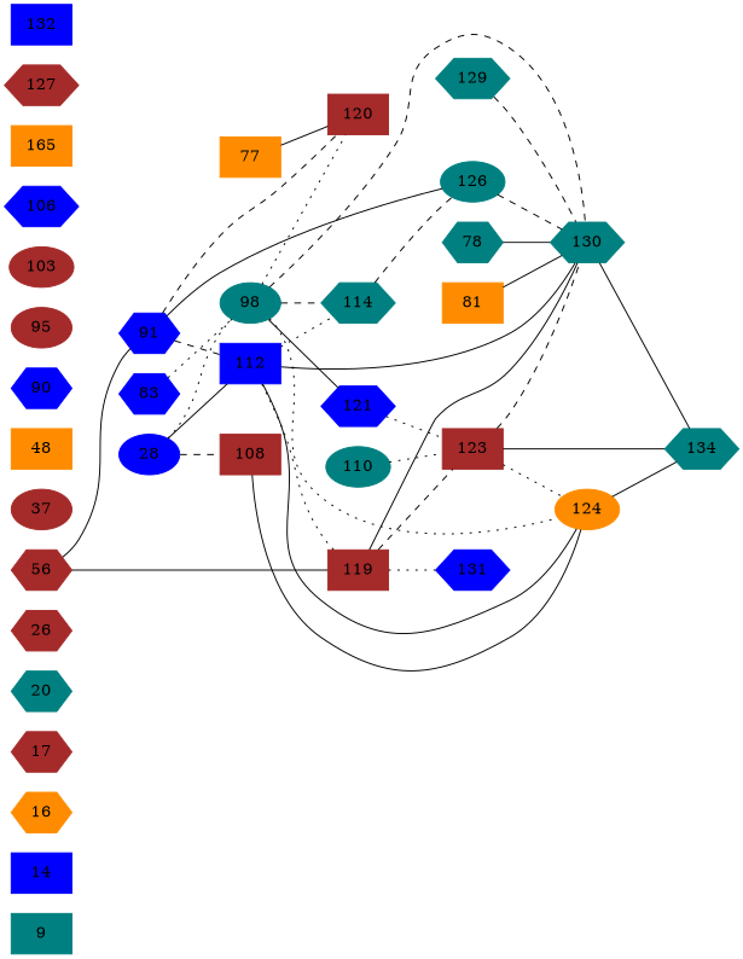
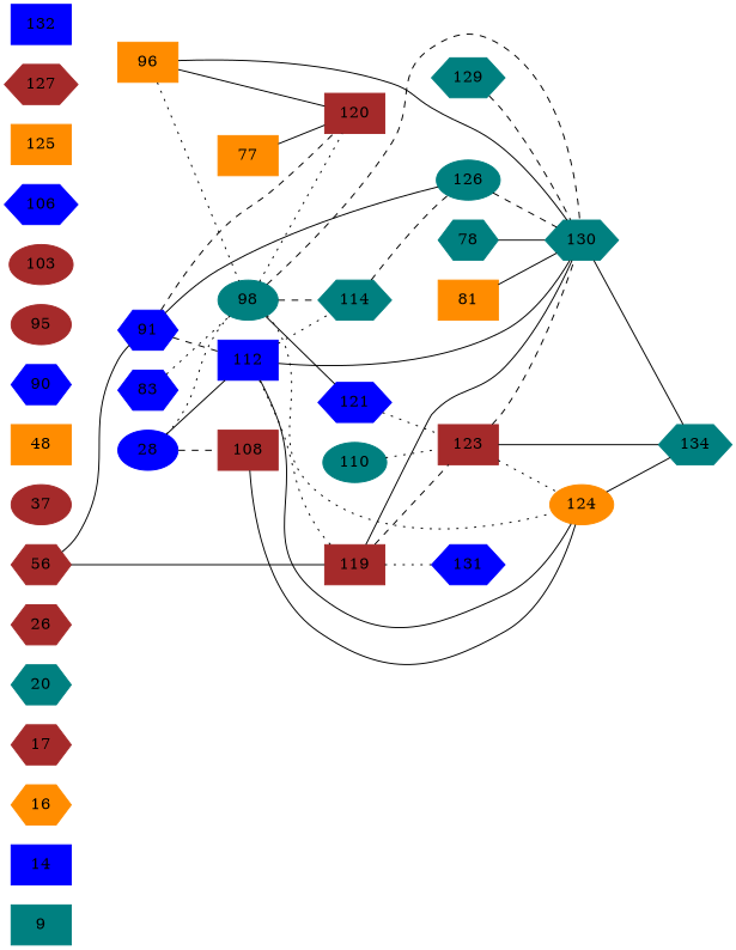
  graph {
    rankdir=LR
    node [color=brown shape=hexagon style=filled]
    edge [style=solid]
    9 [color=teal shape=box]
    14 [color=blue shape=box]
    16 [color=darkorange]
    17
    20 [color=teal]
    26
    28 [color=blue shape=ellipse super="+21+15"]
    98 [color=teal shape=ellipse super="+65+75+66"]
    108 [shape=box super="+52"]
    112 [color=blue shape=box super="+85+97"]
    130 [color=teal super="+59+113+128+116+107+115"]
    120 [shape=box super="+34+118+54+74+101"]
    114 [color=teal super="+71+100"]
    121 [color=blue]
    124 [color=darkorange shape=ellipse super="+122"]
    119 [shape=box super="+41+109"]
    37 [shape=ellipse super="+11"]
    48 [color=darkorange shape=box]
    91 [color=blue super="+57+23+25"]
    126 [color=teal shape=ellipse super="+104"]
    56
    123 [shape=box super="+99+102+84+92"]
    131 [color=blue]
    134 [color=teal super="+133"]
    77 [color=darkorange shape=box super="+10+27+69"]
    78 [color=teal]
    81 [color=darkorange shape=box]
    83 [color=blue]
    90 [color=blue]
    95 [shape=ellipse super="+1"]
+   96 [color=darkorange shape=box super="+6+22"]
    103 [shape=ellipse]
    106 [color=blue]
    110 [color=teal shape=ellipse]
-   125 [color=darkorange shape=box label=165]
+   125 [color=darkorange shape=box]
    127
    129 [color=teal]
    132 [color=blue shape=box]
    28 -- 98 [style=dotted]
    28 -- 108 [style=dashed weight=2]
    28 -- 112
    98 -- 130 [style=dashed weight=5]
    98 -- 120 [style=dotted]
    98 -- 114 [style=dashed weight=3]
    98 -- 121
    98 -- 124 [style=dotted]
    108 -- 124
    112 -- 130 [weight=3]
    112 -- 114 [style=dotted weight=3]
    112 -- 124
    112 -- 119 [style=dotted]
    130 -- 134 [weight=2]
    114 -- 126 [style=dashed]
    121 -- 123 [style=dotted]
    124 -- 134 [weight=2]
    119 -- 130
    119 -- 123 [style=dashed weight=3]
    119 -- 131 [style=dotted]
    91 -- 112 [style=dashed weight=2]
    91 -- 120 [style=dashed]
    91 -- 126
    126 -- 130 [style=dashed weight=2]
    56 -- 119 [weight=3]
    56 -- 91 [weight=2]
    123 -- 130 [style=dashed weight=6]
    123 -- 124 [style=dotted]
    123 -- 134
    77 -- 120 [weight=2]
    78 -- 130
    81 -- 130
    83 -- 98 [style=dotted]
+   96 -- 98 [style=dotted weight=2]
+   96 -- 130 [weight=5]
+   96 -- 120 [weight=2]
    110 -- 123 [style=dotted]
    129 -- 130 [style=dashed]
  }
